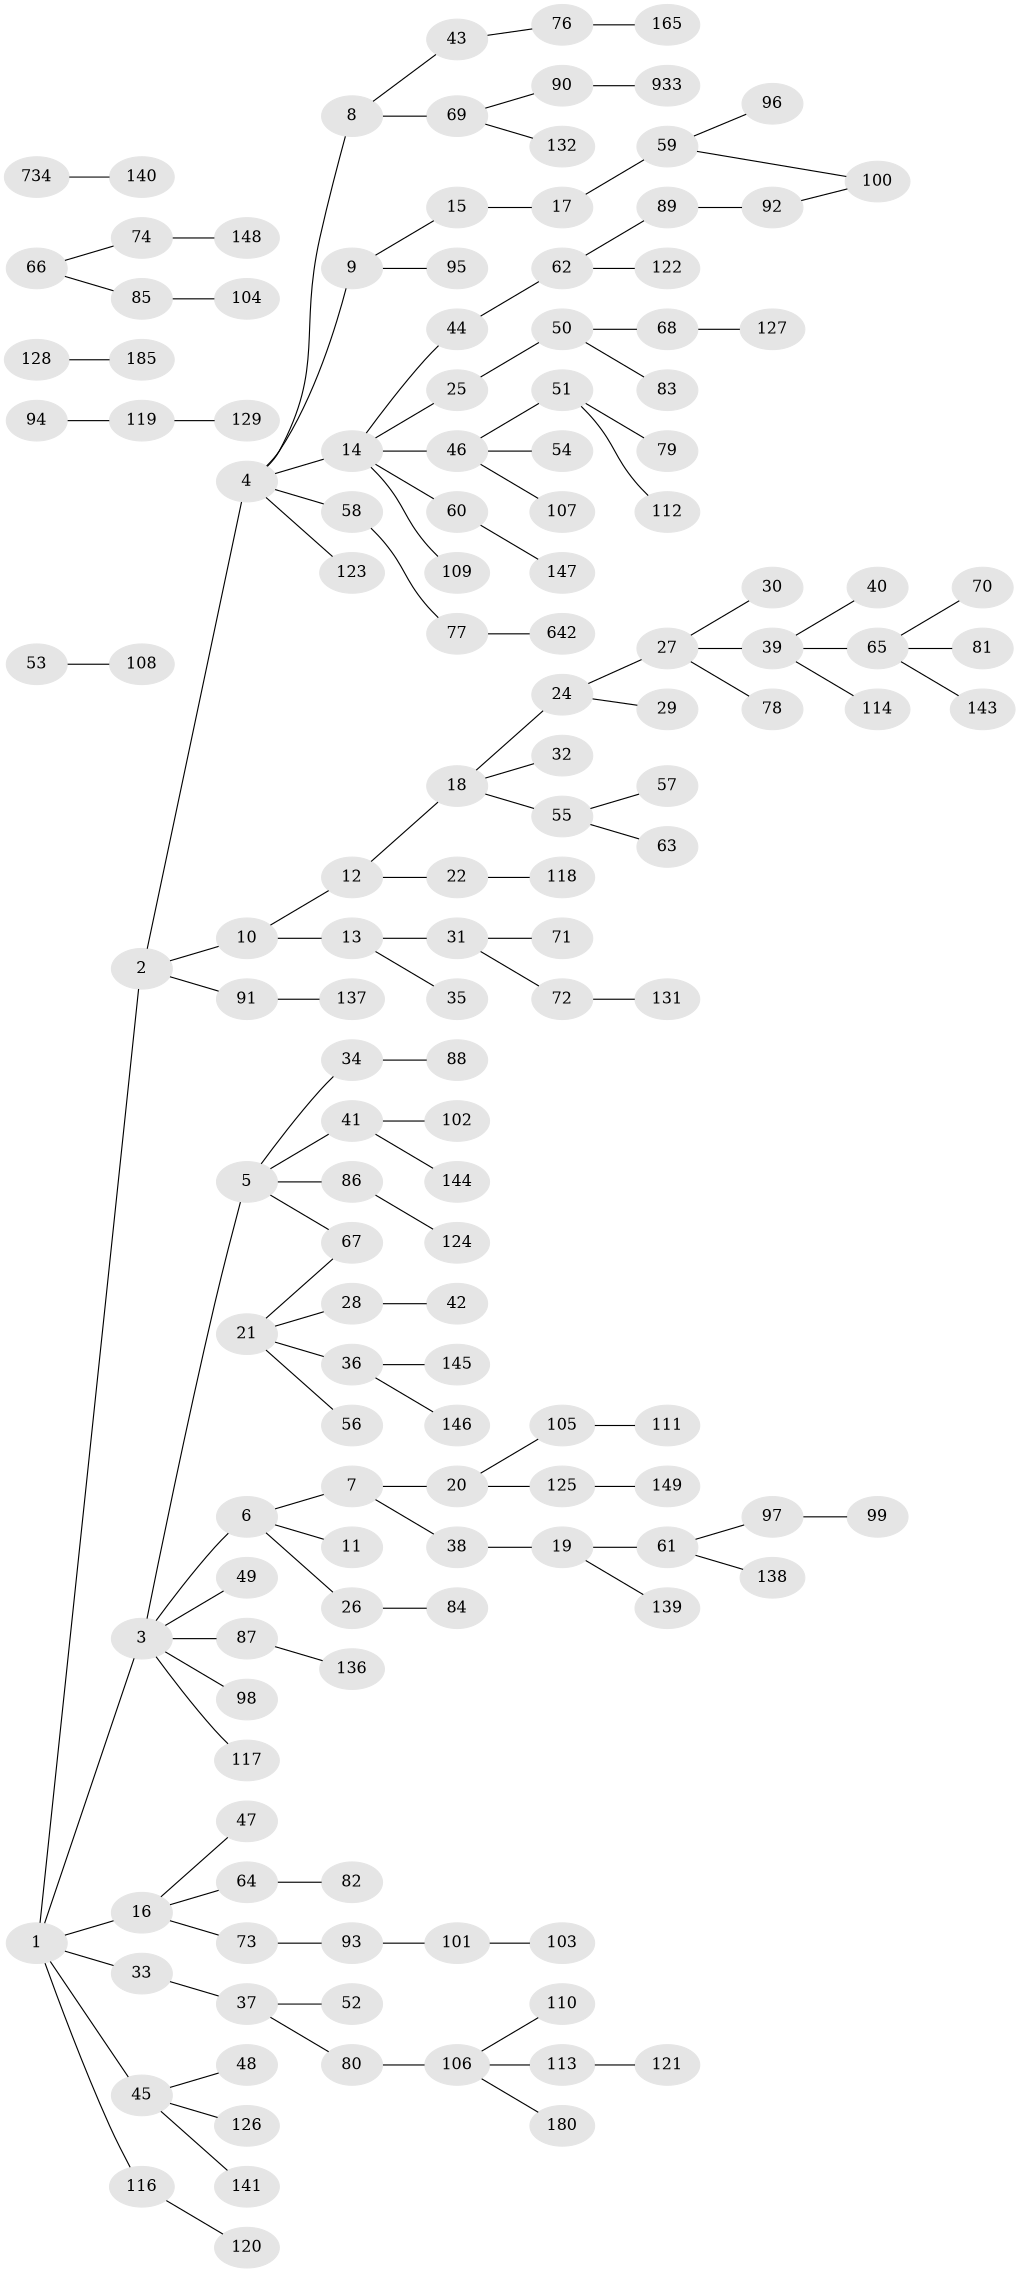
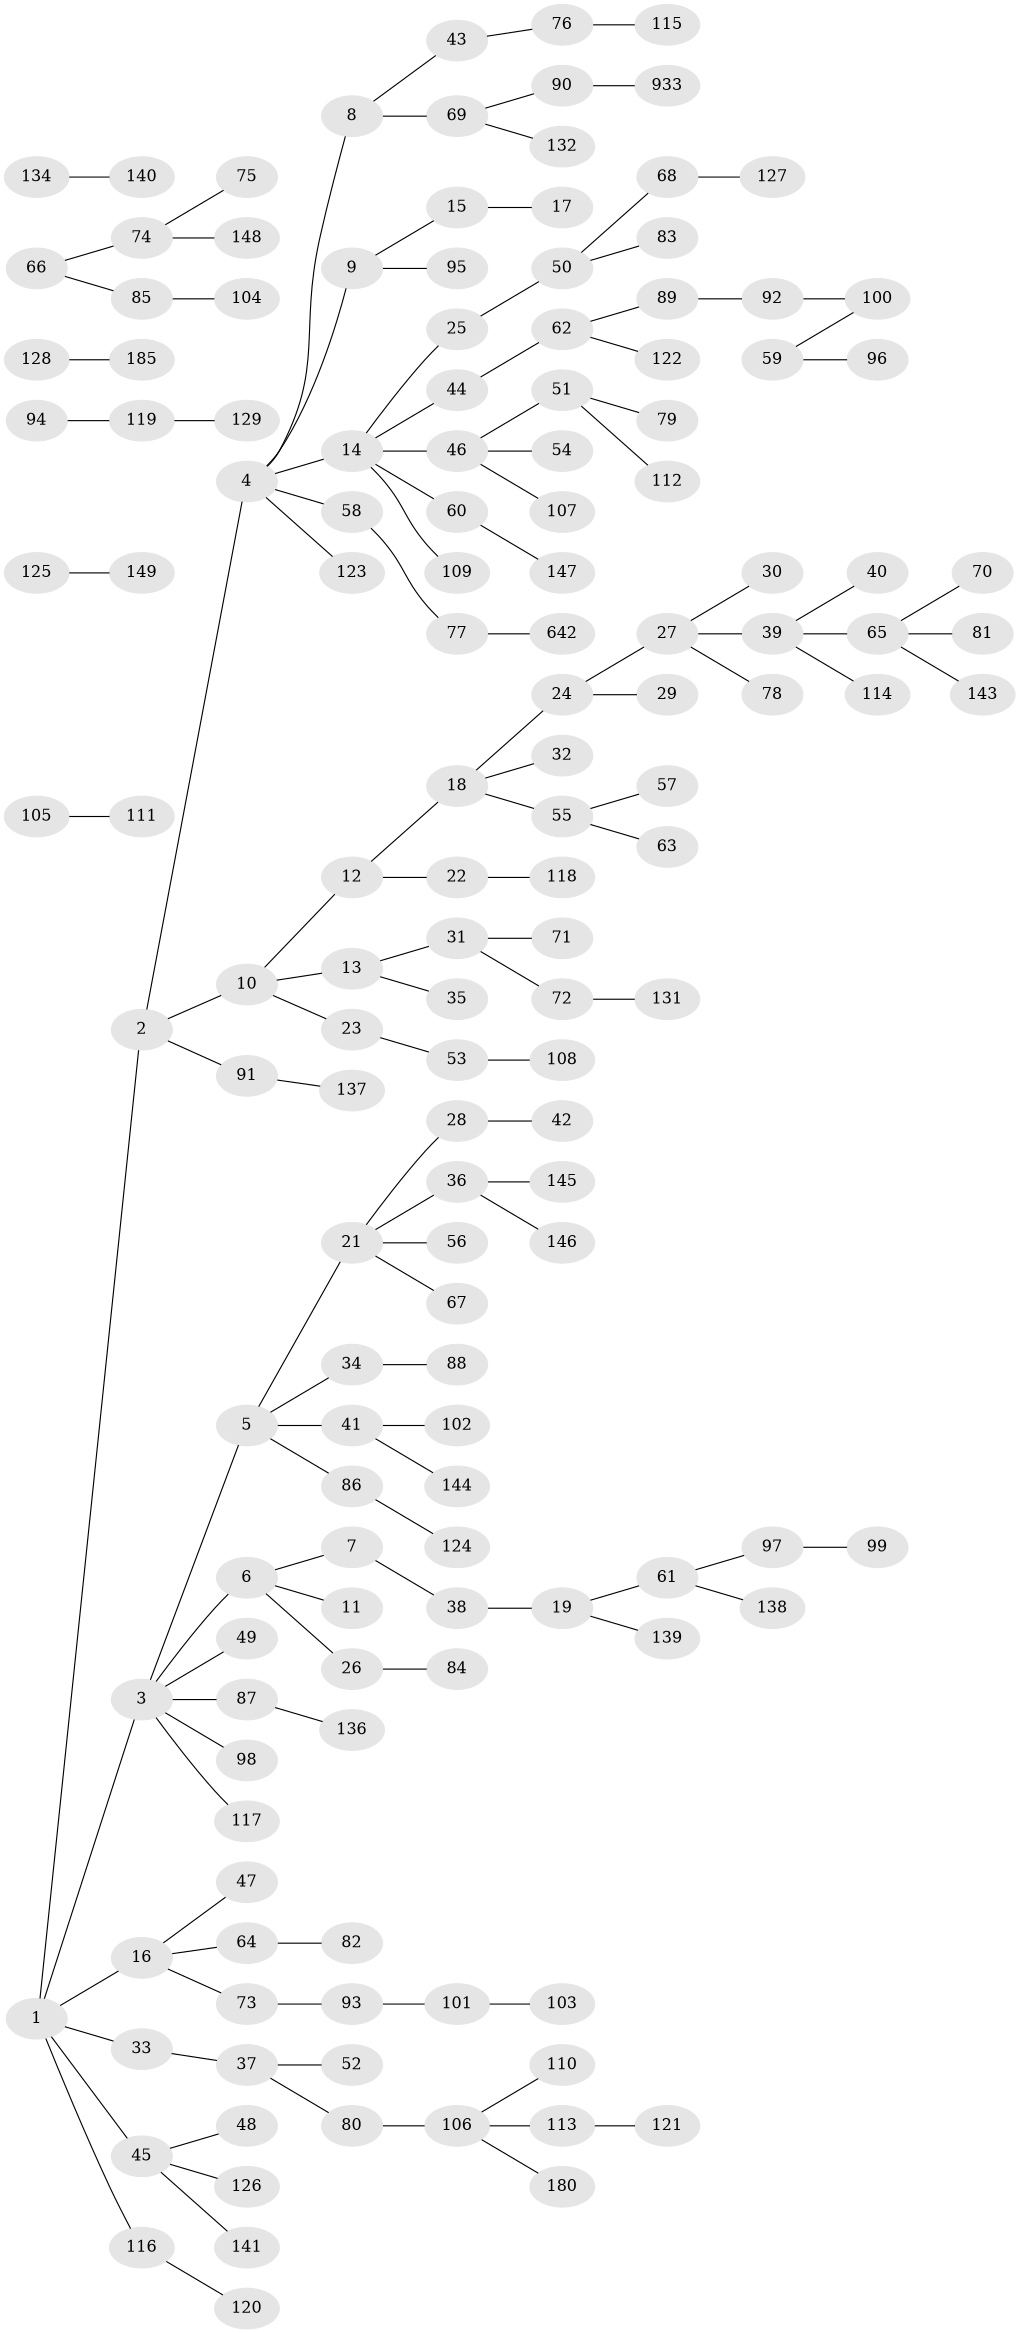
  graph {
    rankdir=LR
    node [color=gray90 style=filled]
    1
    2
    3
    16
    33
    45
    116
    4
    10
    91
    5
    6
    49
    87
    98
    117
    47
    64
    73
    37
    48
    126
    141
    120
    8
    9
    14
    58
    123
    12
    13
+   23
    137
    21
    34
    41
    86
    7
    11
    26
    136
    43
    69
    15
    95
    25
    44
    46
    60
    109
    50
    77
    28
    36
    56
    67
    88
    102
    144
    124
-   20
    38
    84
    105
    125
    19
    76
    90
    132
    17
    18
    22
    31
    35
    53
    61
    139
    24
    32
    55
    118
    71
    72
    62
    51
    54
    107
    147
    59
    82
    93
    96
    100
    27
    29
    57
    63
    97
    138
    111
    149
    42
    145
    146
    94
    119
    108
    30
    39
    78
    68
    83
    40
    65
    114
    n116 [label=185]
    128
    131
    52
    80
    106
    70
    81
    143
-   115 [label=165]
+   115
    89
    122
    66
    74
    85
    79
    112
    127
    n134 [label=642]
-   134 [label=734]
+   134
    140
    99
    92
+   75
    148
    104
    n142 [label=933]
    101
    110
    113
    n146 [label=180]
    103
    129
    121
    1 -- 2
    1 -- 3
    1 -- 16
    1 -- 33
    1 -- 45
    1 -- 116
    2 -- 4
    2 -- 10
    2 -- 91
    3 -- 5
    3 -- 6
    3 -- 49
    3 -- 87
    3 -- 98
    3 -- 117
    16 -- 47
    16 -- 64
    16 -- 73
    33 -- 37
    45 -- 48
    45 -- 126
    45 -- 141
    116 -- 120
    4 -- 8
    4 -- 9
    4 -- 14
    4 -- 58
    4 -- 123
    10 -- 12
    10 -- 13
+   10 -- 23
    91 -- 137
-   5 -- 67
+   5 -- 21
    5 -- 34
    5 -- 41
    5 -- 86
    6 -- 7
    6 -- 11
    6 -- 26
    87 -- 136
    64 -- 82
    73 -- 93
    37 -- 52
    37 -- 80
    8 -- 43
    8 -- 69
    9 -- 15
    9 -- 95
    14 -- 25
    14 -- 44
    14 -- 46
    14 -- 60
    14 -- 109
    58 -- 77
    12 -- 18
    12 -- 22
    13 -- 31
    13 -- 35
+   23 -- 53
    21 -- 28
    21 -- 36
    21 -- 56
    21 -- 67
    34 -- 88
    41 -- 102
    41 -- 144
    86 -- 124
-   7 -- 20
    7 -- 38
    26 -- 84
    43 -- 76
    69 -- 90
    69 -- 132
    15 -- 17
    25 -- 50
    44 -- 62
    46 -- 51
    46 -- 54
    46 -- 107
    60 -- 147
    50 -- 68
    50 -- 83
    77 -- n134
    28 -- 42
    36 -- 145
    36 -- 146
-   20 -- 105
-   20 -- 125
    38 -- 19
    105 -- 111
    125 -- 149
    19 -- 61
    19 -- 139
    76 -- 115
    90 -- n142
-   17 -- 59
    18 -- 24
    18 -- 32
    18 -- 55
    22 -- 118
    31 -- 71
    31 -- 72
    53 -- 108
    61 -- 97
    61 -- 138
    24 -- 27
    24 -- 29
    55 -- 57
    55 -- 63
    72 -- 131
    62 -- 89
    62 -- 122
    51 -- 79
    51 -- 112
    59 -- 96
    59 -- 100
    93 -- 101
    27 -- 30
    27 -- 39
    27 -- 78
    97 -- 99
    94 -- 119
    119 -- 129
    39 -- 40
    39 -- 65
    39 -- 114
    68 -- 127
    65 -- 70
    65 -- 81
    65 -- 143
    128 -- n116
    80 -- 106
    106 -- 110
    106 -- 113
    106 -- n146
    89 -- 92
    66 -- 74
    66 -- 85
+   74 -- 75
    74 -- 148
    85 -- 104
    134 -- 140
    92 -- 100
    101 -- 103
    113 -- 121
  }
